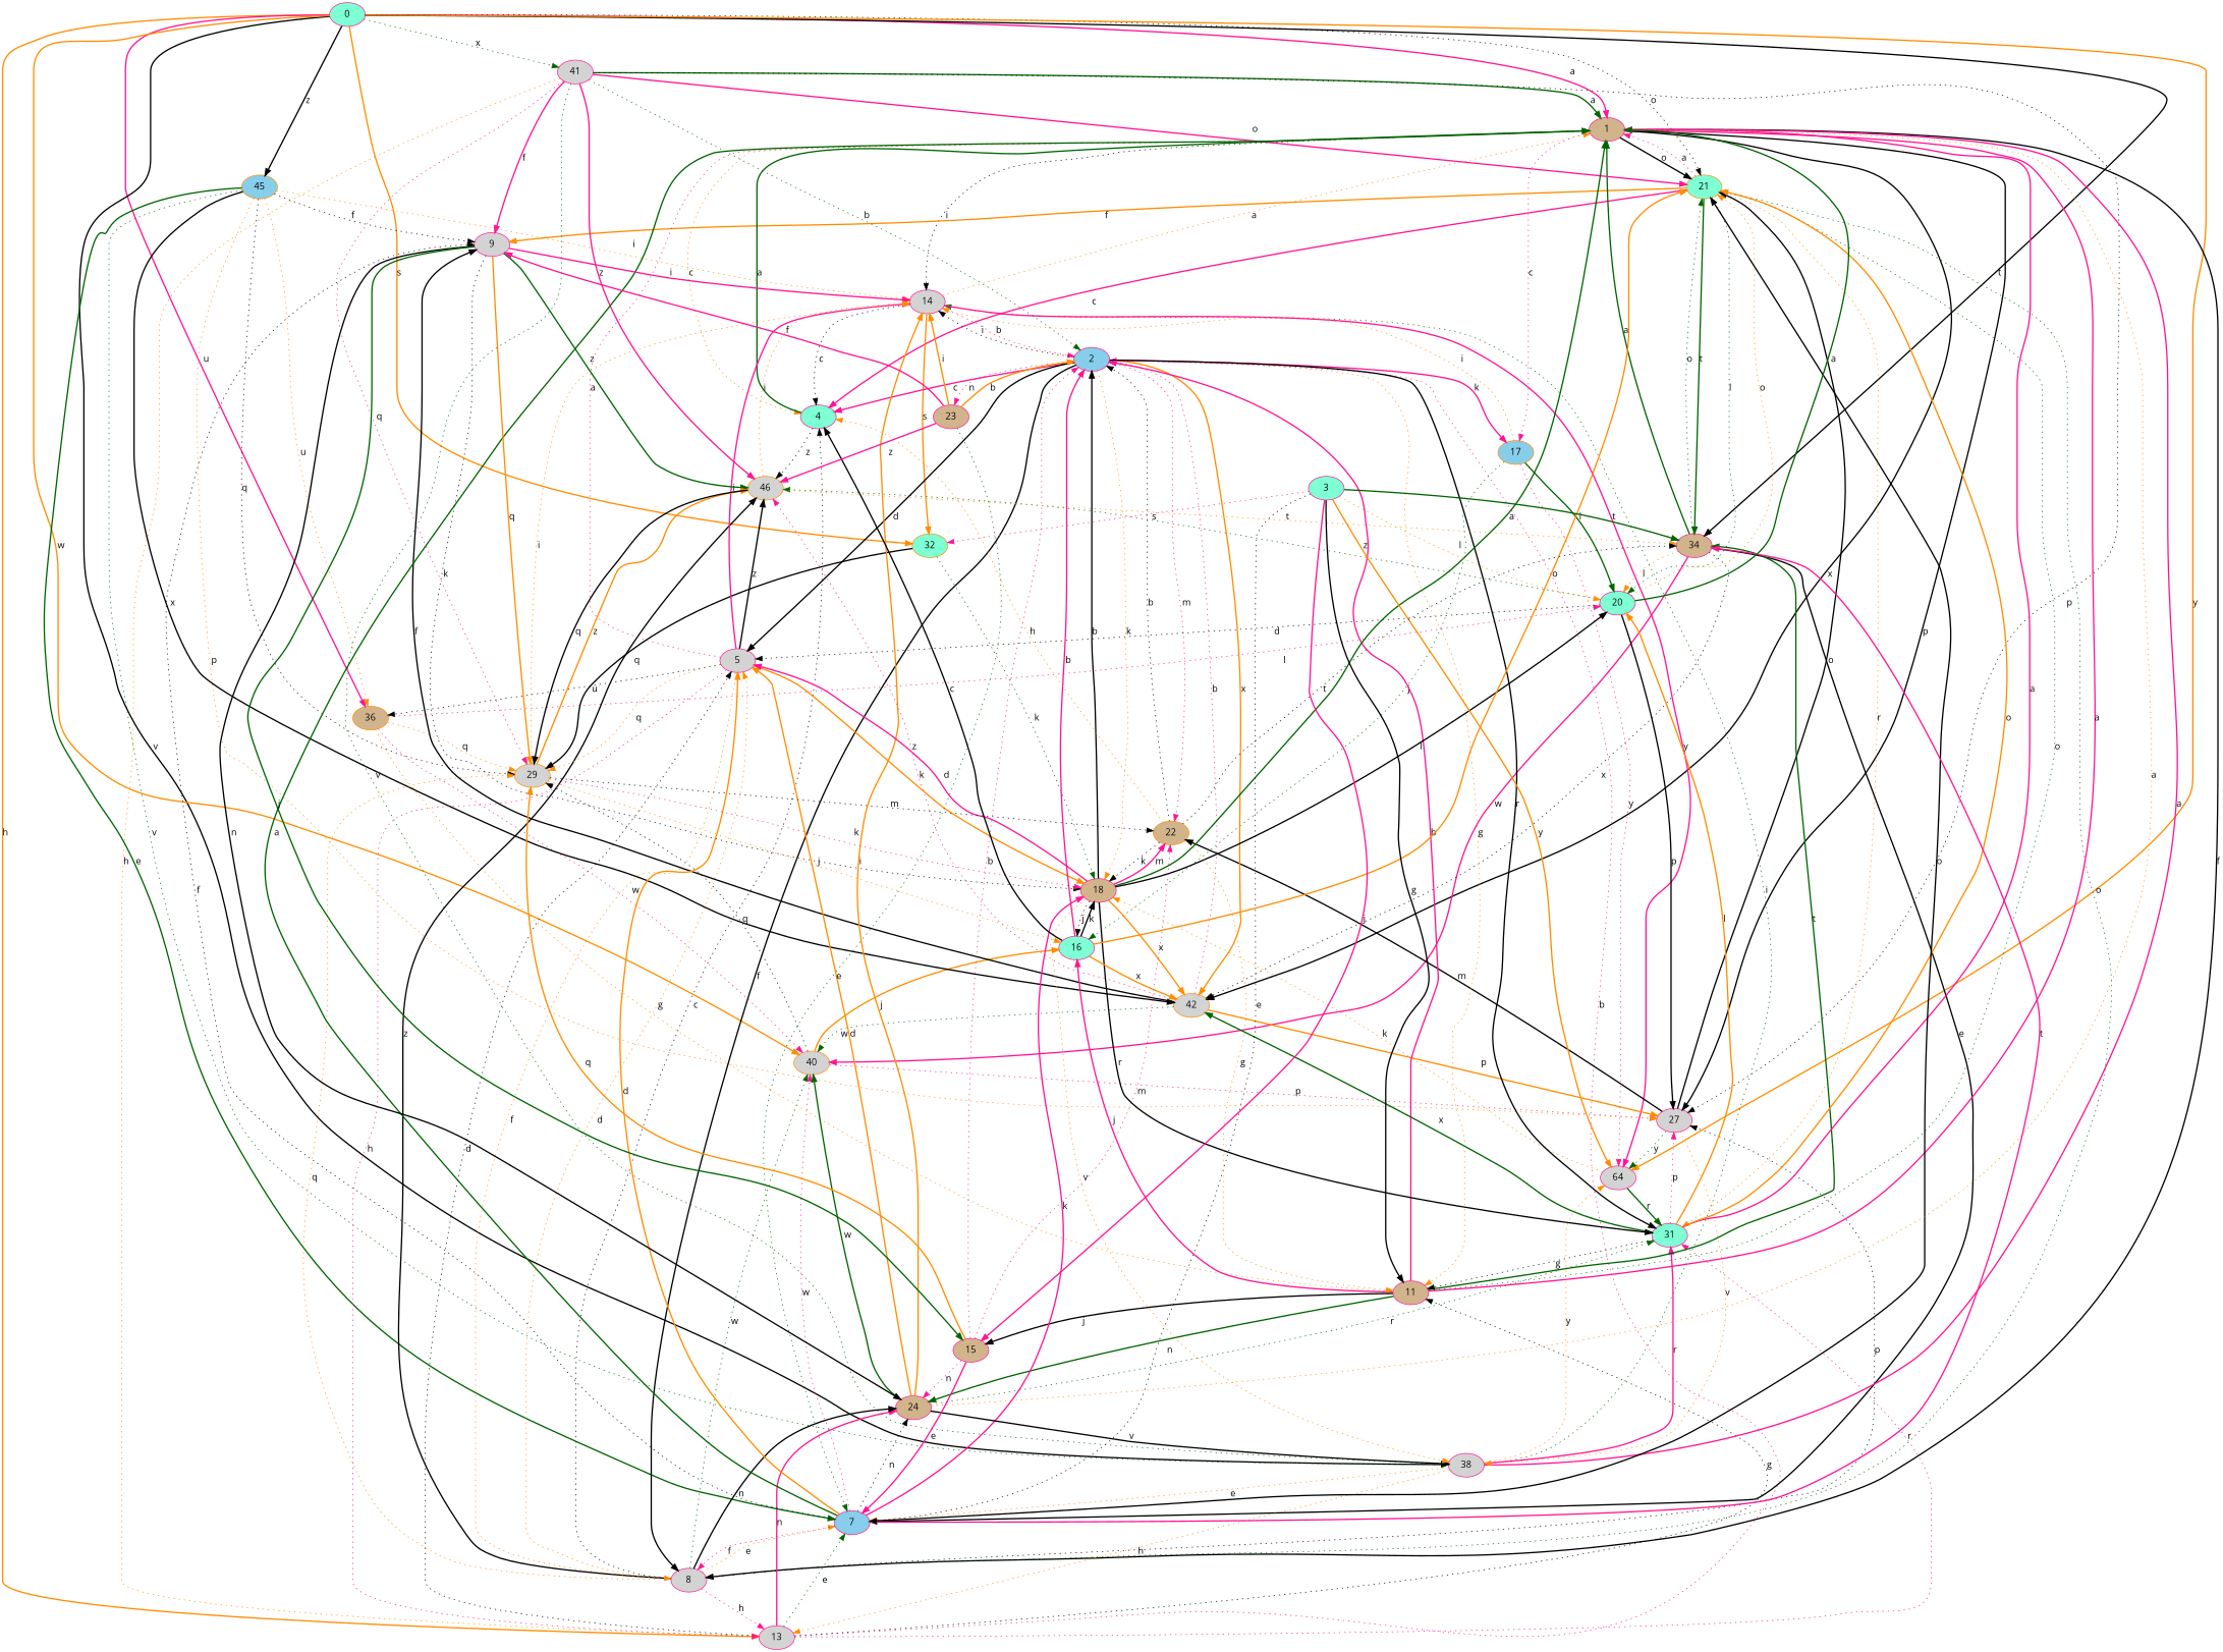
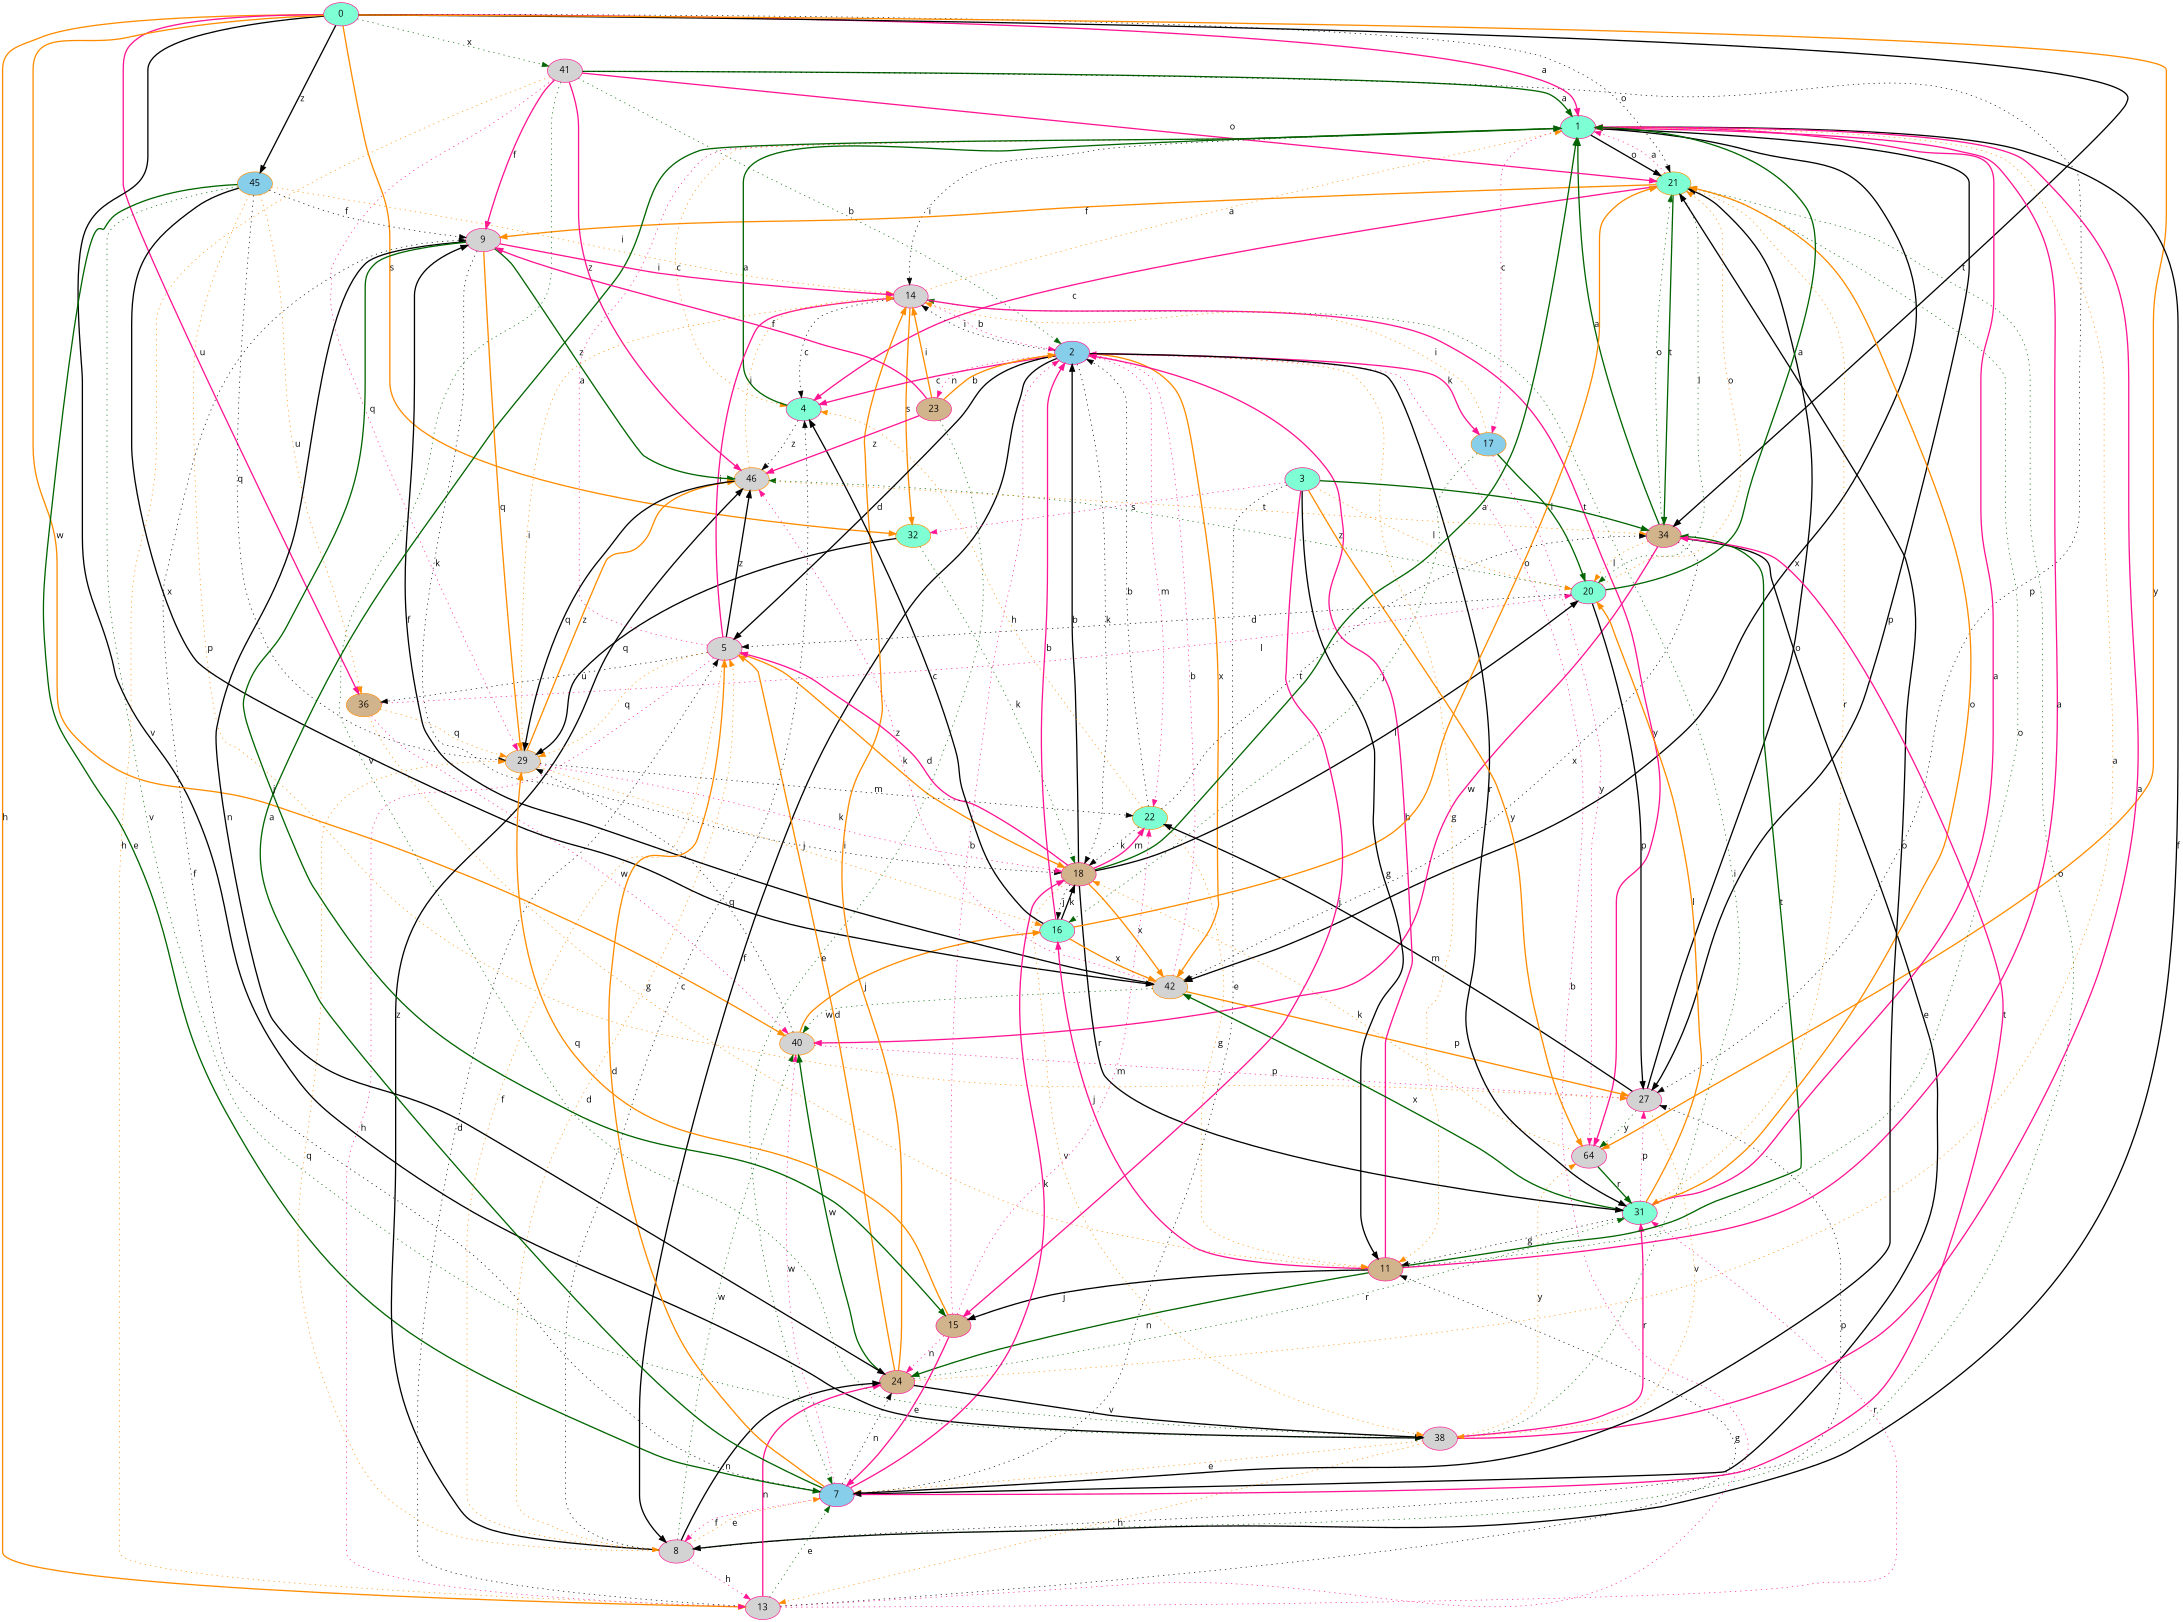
  strict digraph {
    fontname="Open Sans"
    node [color=deeppink fillcolor=lightgrey fontname="Open Sans" style=filled]
    edge [color=black fontname="Open Sans" style=dotted]
    0 [fillcolor=aquamarine]
-   1 [fillcolor=tan]
+   1 [fillcolor=aquamarine]
    13
    n4 [color=darkorange fillcolor=aquamarine label=21]
    32 [color=darkorange fillcolor=aquamarine]
    34 [fillcolor=tan]
    36 [color=darkorange fillcolor=tan]
    38
    40 [color=darkorange]
    41
    n11 [label=64]
    45 [color=darkorange fillcolor=skyblue]
    4 [fillcolor=aquamarine]
    8
    14
    27
    42 [color=darkorange]
    17 [color=darkorange fillcolor=skyblue]
    2 [fillcolor=skyblue]
    5
    11 [fillcolor=tan]
    31 [fillcolor=aquamarine]
    7 [fillcolor=skyblue]
    24 [fillcolor=tan]
    20 [fillcolor=aquamarine]
    9
    18 [fillcolor=tan]
    29 [color=darkorange]
    16 [fillcolor=aquamarine]
    46 [color=darkorange]
    3 [fillcolor=aquamarine]
    15 [fillcolor=tan]
-   22 [color=darkorange fillcolor=tan]
+   22 [color=darkorange fillcolor=aquamarine]
    23 [fillcolor=tan]
    0 -> 1 [color=deeppink label=a style=bold]
    0 -> 13 [color=darkorange label=h style=bold]
    0 -> n4 [label=o]
    0 -> 32 [color=darkorange label=s style=bold]
    0 -> 34 [label=t style=bold]
    0 -> 36 [color=deeppink label=u style=bold]
    0 -> 38 [label=v style=bold]
    0 -> 40 [color=darkorange label=w style=bold]
    0 -> 41 [color=darkgreen label=x]
    0 -> n11 [color=darkorange label=y style=bold]
    0 -> 45 [label=z style=bold]
    1 -> n4 [label=o style=bold]
    1 -> 4 [color=darkorange label=c]
    1 -> 8 [label=f style=bold]
    1 -> 14 [label=i]
    1 -> 27 [label=p style=bold]
    1 -> 42 [label=x style=bold]
    1 -> 17 [color=deeppink label=c]
    13 -> 2 [color=deeppink label=b]
    13 -> 5 [label=d]
    13 -> 11 [label=g]
    13 -> 31 [color=deeppink label=r]
    13 -> 7 [color=darkgreen label=e]
    13 -> 24 [color=deeppink label=n style=bold]
    n4 -> 1 [color=deeppink label=a]
    n4 -> 34 [color=darkgreen label=t style=bold]
    n4 -> 4 [color=deeppink label=c style=bold]
    n4 -> 31 [color=darkorange label=r]
    n4 -> 20 [color=darkgreen label=l]
    n4 -> 9 [color=darkorange label=f style=bold]
    32 -> 18 [color=darkgreen label=k]
    32 -> 29 [label=q style=bold]
    34 -> 1 [color=darkgreen label=a style=bold]
    34 -> n4 [color=darkgreen label=o]
    34 -> 40 [color=deeppink label=w style=bold]
    34 -> 42 [label=x]
    34 -> 7 [label=e style=bold]
    34 -> 20 [color=darkorange label=l]
    36 -> 40 [color=deeppink label=w]
    36 -> 11 [color=darkorange label=g]
    36 -> 20 [color=deeppink label=l]
    36 -> 29 [color=darkorange label=q]
    38 -> 1 [color=deeppink label=a style=bold]
    38 -> 13 [color=darkorange label=h]
    38 -> n11 [color=darkorange label=y]
    38 -> 14 [color=darkgreen label=i]
    38 -> 31 [color=deeppink label=r style=bold]
    38 -> 7 [color=darkorange label=e]
    40 -> 27 [color=deeppink label=p]
    40 -> 29 [label=q]
    40 -> 16 [color=darkorange label=j style=bold]
    41 -> 1 [color=darkgreen label=a style=bold]
    41 -> 13 [color=darkorange label=h]
    41 -> n4 [color=deeppink label=o style=bold]
    41 -> 38 [color=darkgreen label=v]
    41 -> 27 [label=p]
    41 -> 2 [color=darkgreen label=b]
    41 -> 9 [color=deeppink label=f style=bold]
    41 -> 29 [color=deeppink label=q]
    41 -> 46 [color=deeppink label=z style=bold]
    n11 -> 31 [color=darkgreen label=r style=bold]
    n11 -> 18 [color=darkorange label=k]
    45 -> 36 [color=darkorange label=u]
    45 -> 38 [color=darkgreen label=v]
    45 -> 14 [color=darkorange label=i]
    45 -> 27 [color=darkorange label=p]
    45 -> 42 [label=x style=bold]
    45 -> 7 [color=darkgreen label=e style=bold]
    45 -> 9 [label=f]
    45 -> 29 [label=q]
    4 -> 1 [color=darkgreen label=a style=bold]
    4 -> 46 [label=z]
    8 -> 13 [color=deeppink label=h]
    8 -> n4 [color=darkgreen label=o]
    8 -> 40 [color=darkgreen label=w]
    8 -> 4 [label=c]
    8 -> 27 [label=p]
    8 -> 5 [color=darkorange label=d]
    8 -> 7 [color=darkorange label=e]
    8 -> 24 [label=n style=bold]
    8 -> 29 [color=darkorange label=q]
    8 -> 46 [label=z style=bold]
    14 -> 1 [color=darkorange label=a]
    14 -> 32 [color=darkorange label=s style=bold]
    14 -> n11 [color=deeppink label=y style=bold]
    14 -> 4 [label=c]
    14 -> 2 [color=deeppink label=b]
    27 -> n4 [label=o style=bold]
    27 -> 38 [color=darkorange label=v]
    27 -> n11 [color=darkgreen label=y]
    27 -> 22 [label=m style=bold]
    42 -> 40 [color=darkgreen label=w]
    42 -> 27 [color=darkorange label=p style=bold]
    42 -> 2 [color=deeppink label=b]
    42 -> 9 [label=f style=bold]
    42 -> 46 [color=deeppink label=z]
    17 -> n11 [color=deeppink label=y]
    17 -> 14 [color=darkorange label=i]
    17 -> 20 [color=darkgreen label=l style=bold]
    17 -> 16 [color=darkgreen label=j]
    2 -> 4 [color=deeppink label=c style=bold]
    2 -> 8 [label=f style=bold]
    2 -> 14 [label=i]
    2 -> 42 [color=darkorange label=x style=bold]
    2 -> 17 [color=deeppink label=k style=bold]
    2 -> 5 [label=d style=bold]
    2 -> 11 [color=darkorange label=g]
    2 -> 31 [label=r style=bold]
-   2 -> 18 [color=darkorange label=k]
+   2 -> 18 [label=k]
    2 -> 22 [color=deeppink label=m]
    2 -> 23 [color=deeppink label=n]
    5 -> 1 [color=deeppink label=a]
    5 -> 13 [color=deeppink label=h]
    5 -> 36 [label=u]
    5 -> 8 [color=darkorange label=f]
    5 -> 14 [color=deeppink label=i style=bold]
    5 -> 18 [color=darkorange label=k style=bold]
    5 -> 29 [color=darkorange label=q]
    5 -> 46 [label=z style=bold]
    11 -> 1 [color=deeppink label=a style=bold]
    11 -> n4 [color=darkgreen label=o]
    11 -> 34 [color=darkgreen label=t style=bold]
    11 -> 2 [color=deeppink label=b style=bold]
    11 -> 24 [color=darkgreen label=n style=bold]
    11 -> 16 [color=deeppink label=j style=bold]
    11 -> 15 [label=j style=bold]
    31 -> 1 [color=deeppink label=a style=bold]
    31 -> n4 [color=darkorange label=o style=bold]
    31 -> 27 [color=deeppink label=p]
    31 -> 42 [color=darkgreen label=x style=bold]
    31 -> 11 [label=g]
    31 -> 20 [color=darkorange label=l style=bold]
    7 -> 1 [color=darkgreen label=a style=bold]
    7 -> n4 [label=o style=bold]
    7 -> 34 [color=deeppink label=t style=bold]
    7 -> 40 [color=deeppink label=w]
    7 -> 8 [color=deeppink label=f]
    7 -> 5 [color=darkorange label=d style=bold]
    7 -> 24 [label=n]
    7 -> 9 [label=f]
    7 -> 18 [color=deeppink label=k style=bold]
    24 -> 1 [color=darkorange label=a]
    24 -> 38 [label=v style=bold]
    24 -> 40 [color=darkgreen label=w style=bold]
    24 -> 14 [color=darkorange label=i style=bold]
    24 -> 5 [color=darkorange label=d style=bold]
    24 -> 31 [color=darkgreen label=r]
    20 -> 1 [color=darkgreen label=a style=bold]
    20 -> n4 [color=darkorange label=o]
    20 -> 27 [label=p style=bold]
    20 -> 5 [label=d]
    20 -> 46 [color=darkgreen label=z]
    9 -> 14 [color=deeppink label=i style=bold]
    9 -> 24 [label=n style=bold]
    9 -> 18 [label=k]
    9 -> 29 [color=darkorange label=q style=bold]
    9 -> 46 [color=darkgreen label=z style=bold]
    9 -> 15 [color=darkgreen label=j style=bold]
    18 -> 1 [color=darkgreen label=a style=bold]
    18 -> 38 [color=darkorange label=v]
    18 -> 42 [color=darkorange label=x style=bold]
    18 -> 2 [label=b style=bold]
    18 -> 5 [color=deeppink label=d style=bold]
    18 -> 31 [label=r style=bold]
    18 -> 20 [label=l style=bold]
    18 -> 16 [label=j]
    18 -> 22 [color=deeppink label=m style=bold]
    29 -> 14 [color=darkorange label=i]
    29 -> 18 [color=deeppink label=k]
    29 -> 16 [color=darkorange label=j]
    29 -> 46 [color=darkorange label=z style=bold]
    29 -> 22 [label=m]
    16 -> n4 [color=darkorange label=o style=bold]
    16 -> 4 [label=c style=bold]
    16 -> 42 [color=darkorange label=x style=bold]
    16 -> 2 [color=deeppink label=b style=bold]
    16 -> 18 [label=k style=bold]
    46 -> 34 [color=darkorange label=t]
    46 -> 14 [color=darkorange label=i]
    46 -> 29 [label=q style=bold]
    3 -> 32 [color=deeppink label=s]
    3 -> 34 [color=darkgreen label=t style=bold]
    3 -> n11 [color=darkorange label=y style=bold]
    3 -> 11 [label=g style=bold]
    3 -> 7 [label=e]
    3 -> 20 [color=darkorange label=l]
    3 -> 15 [color=deeppink label=j style=bold]
    15 -> 2 [color=deeppink label=b]
    15 -> 7 [color=deeppink label=e style=bold]
    15 -> 24 [color=deeppink label=n]
    15 -> 29 [color=darkorange label=q style=bold]
    15 -> 22 [color=deeppink label=m]
    22 -> 34 [label=t]
    22 -> 4 [color=darkorange label=h]
    22 -> 2 [label=b]
    22 -> 11 [color=darkorange label=g]
    22 -> 18 [label=k]
    23 -> 14 [color=darkorange label=i style=bold]
    23 -> 2 [color=darkorange label=b style=bold]
    23 -> 7 [color=darkgreen label=e]
    23 -> 9 [color=deeppink label=f style=bold]
    23 -> 46 [color=deeppink label=z style=bold]
  }
